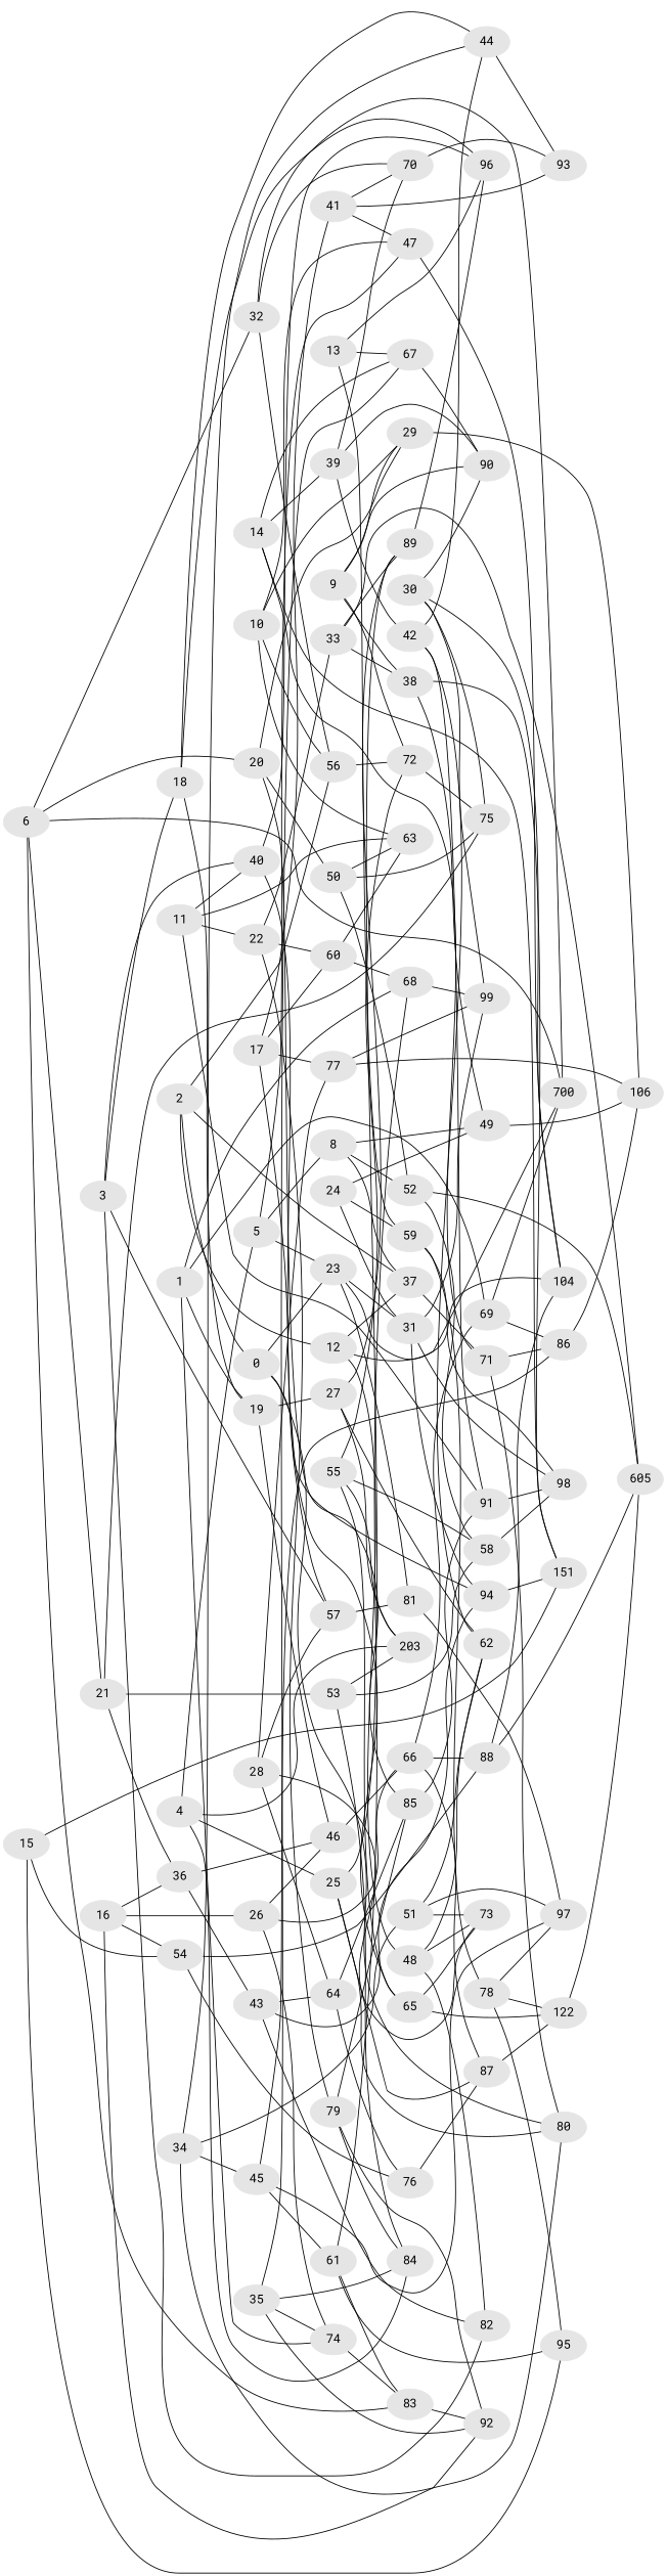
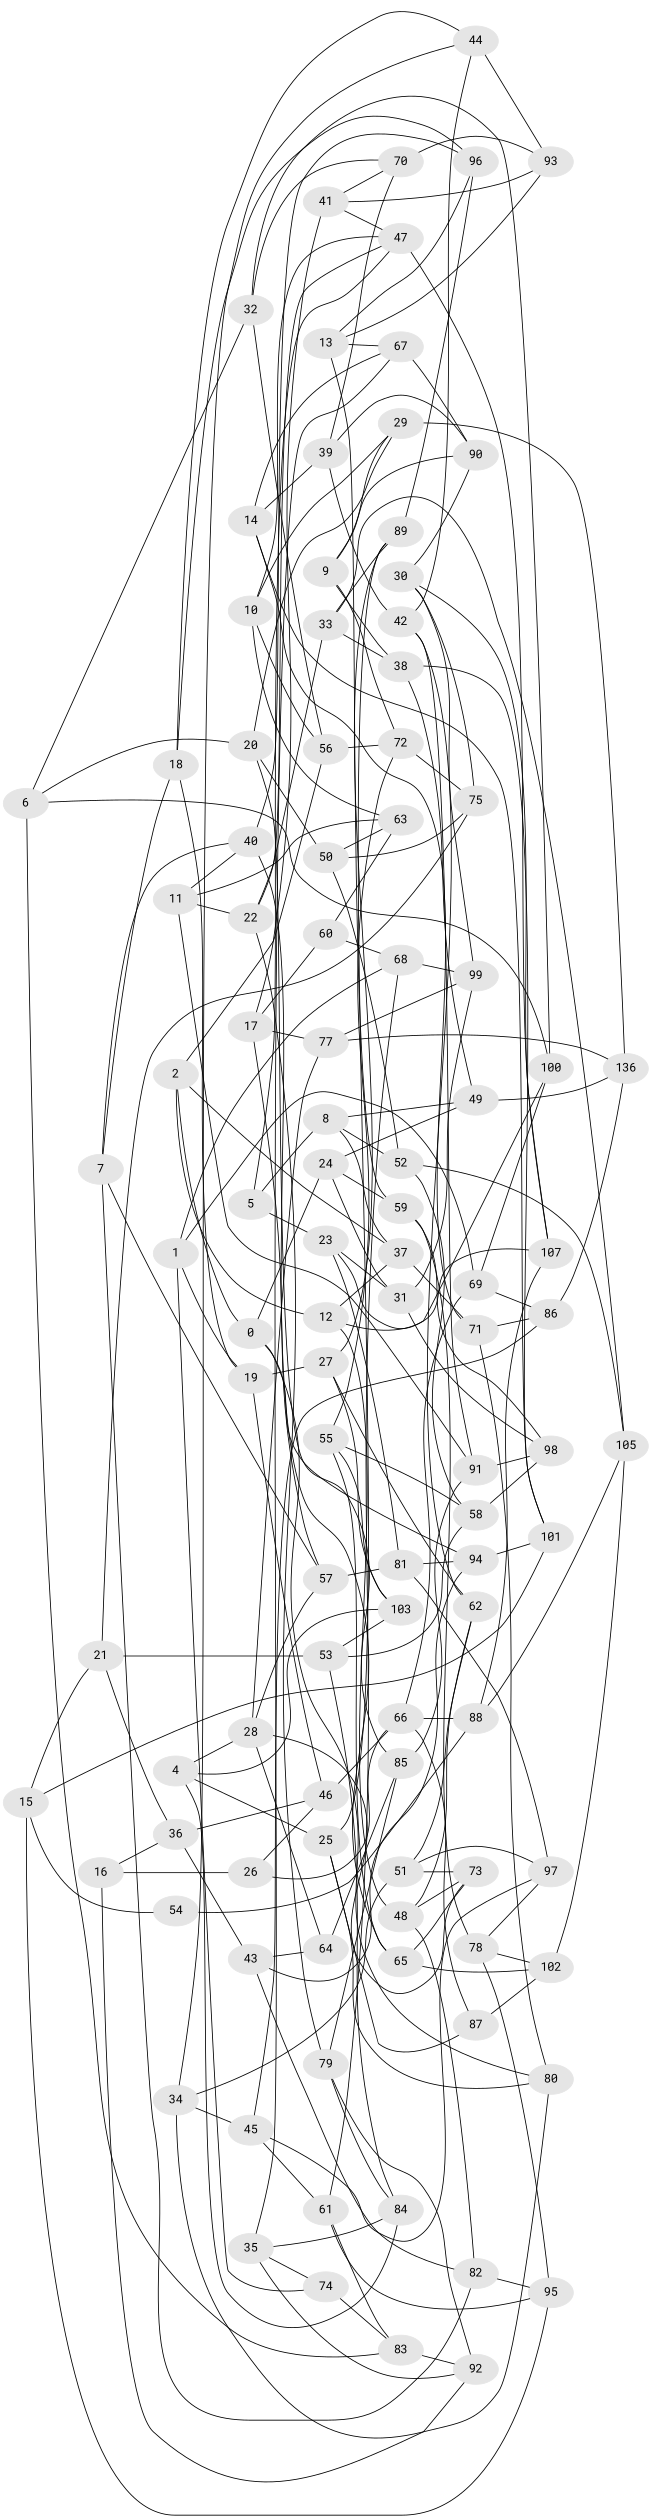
  graph {
    fontname="Roboto Mono"
    rankdir=LR
    node [color=gray90 fontname="Roboto Mono" style=filled]
    edge [fontname="Roboto Mono"]
    1
    19
    68
    69
    74
    27
    46
    99
-   100 [label=700]
+   100
    86
    83
    n12 [label=0]
    2
    12
    37
    56
    24
    80
    94
    48
    71
    72
-   3
+   3 [label=7]
    18
    40
    57
    82
    96
    44
    65
    81
    95
    4
    5
    25
    84
-   103 [label=203]
+   103
    8
    23
    47
    87
    89
    49
    52
    31
-   104
+   104 [label=107]
    6
    20
    32
    29
    50
    85
    70
    92
    59
-   101 [label=151]
-   106
-   105 [label=605]
+   101
+   106 [label=136]
+   105
    58
    9
    38
    90
    75
    10
    63
    11
    22
    91
    60
    33
    79
    98
    62
    73
    13
    67
    93
    78
    14
    39
    42
    15
    21
    54
    36
    53
-   76
    88
    16
    26
    66
    43
    17
    41
    77
    97
-   102 [label=122]
+   102
    28
    64
    30
    34
    45
    51
    61
    35
    55
    1 -- 19
    1 -- 68
    1 -- 69
    1 -- 74
    19 -- 27
    19 -- 46
    68 -- 99
    69 -- 100
    69 -- 86
    74 -- 83
    27 -- 103
    27 -- 89
    27 -- 62
    46 -- 66
    86 -- 106
    83 -- 92
-   n12 -- 23
+   n12 -- 24
    n12 -- 80
    n12 -- 94
    2 -- n12
    2 -- 12
    2 -- 37
    2 -- 56
    12 -- 100
    12 -- 37
    12 -- 48
    37 -- 71
    56 -- 72
    24 -- 49
    24 -- 31
    24 -- 59
    94 -- 101
    48 -- 82
    48 -- 62
    48 -- 73
    71 -- 86
    71 -- 80
    72 -- 75
    3 -- 18
    3 -- 40
    3 -- 57
    3 -- 82
    18 -- 19
    18 -- 96
    18 -- 44
    40 -- 96
    40 -- 65
    57 -- 81
+   82 -- 95
    44 -- 93
    65 -- 73
    65 -- 102
-   31 -- 94
+   81 -- 94
    81 -- 97
-   4 -- 5
+   4 -- 28
    4 -- 25
    4 -- 84
    4 -- 103
    5 -- 8
    5 -- 23
    5 -- 47
    25 -- 80
    25 -- 87
    25 -- 89
    8 -- 37
    8 -- 49
    8 -- 52
    23 -- 81
    23 -- 31
    23 -- 104
    47 -- 104
    87 -- 102
    89 -- 96
    49 -- 106
    52 -- 105
    52 -- 58
    31 -- 99
    31 -- 98
    6 -- 100
    6 -- 83
    6 -- 20
    6 -- 32
    20 -- 29
    20 -- 50
    20 -- 85
    32 -- 100
    32 -- 56
    32 -- 70
    29 -- 106
    50 -- 52
    50 -- 75
    50 -- 63
    85 -- 91
    70 -- 93
    59 -- 98
    59 -- 78
    58 -- 98
    9 -- 72
    9 -- 29
    9 -- 38
    9 -- 90
    38 -- 49
    38 -- 101
    10 -- 56
    10 -- 47
    10 -- 29
    10 -- 63
    11 -- 40
    11 -- 63
    11 -- 22
    11 -- 91
-   22 -- 60
+   22 -- 47
    22 -- 33
    22 -- 79
    91 -- 98
    60 -- 68
    60 -- 63
    33 -- 89
    33 -- 105
    33 -- 38
    79 -- 84
    79 -- 85
    79 -- 92
    13 -- 96
    13 -- 59
    13 -- 67
+   13 -- 93
    67 -- 90
    78 -- 95
    78 -- 97
    78 -- 102
    14 -- 71
    14 -- 101
    14 -- 67
    14 -- 39
    39 -- 70
    39 -- 90
    39 -- 42
    42 -- 44
    42 -- 91
    42 -- 62
    15 -- 95
    15 -- 101
-   6 -- 21
+   15 -- 21
    15 -- 54
    21 -- 75
    21 -- 36
    21 -- 53
-   54 -- 76
    54 -- 88
    36 -- 46
    36 -- 43
    53 -- 84
    53 -- 103
    53 -- 58
-   76 -- 87
    88 -- 104
    88 -- 105
    16 -- 92
-   16 -- 54
    16 -- 36
    16 -- 26
-   26 -- 74
    26 -- 46
    26 -- 66
    66 -- 69
    66 -- 87
    66 -- 88
    43 -- 94
    43 -- 82
    43 -- 64
    17 -- 57
    17 -- 60
    17 -- 41
    17 -- 77
    41 -- 47
    41 -- 70
    41 -- 93
    77 -- 99
    77 -- 106
    102 -- 105
    28 -- 57
    28 -- 73
    28 -- 77
    28 -- 64
    64 -- 85
-   64 -- 76
    30 -- 99
    30 -- 104
    30 -- 90
    30 -- 75
    34 -- 80
    34 -- 44
    34 -- 45
    34 -- 51
    45 -- 86
    45 -- 97
    45 -- 61
    51 -- 62
    51 -- 73
    51 -- 97
    61 -- 68
    61 -- 83
    61 -- 95
    35 -- 74
    35 -- 84
    35 -- 92
    35 -- 67
    55 -- 72
    55 -- 65
    55 -- 103
    55 -- 58
  }
